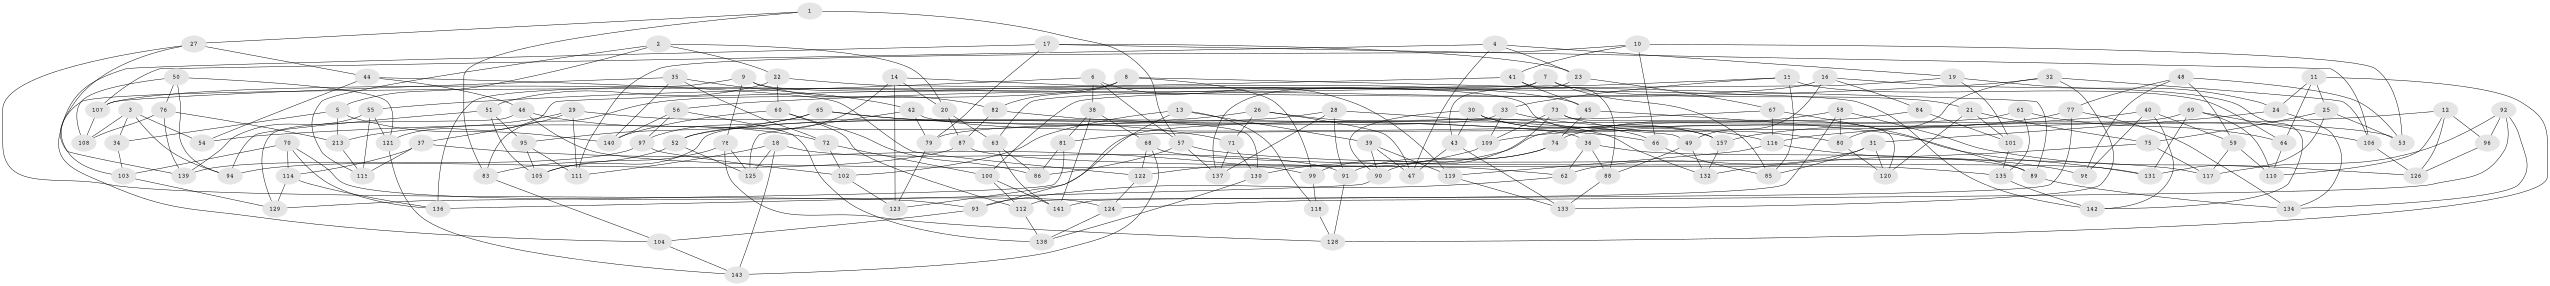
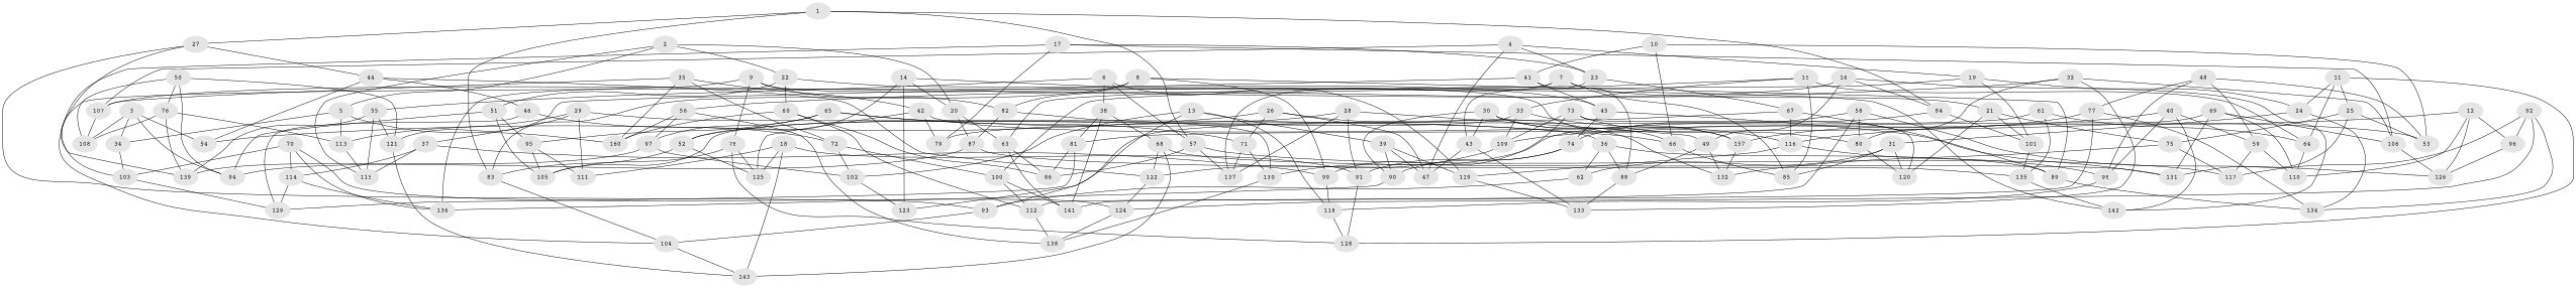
  graph {
    fontname="Courier Prime"
    node [color=gray90 fontname="Courier Prime" style=filled]
    edge [fontname="Courier Prime"]
    1
    27
    57
    83
    84
    93
    44
    139
    137
    86
    117
    104
    101
    130
    2
    5
    20
    22
    115
    34
-   113 [label=213]
-   140
+   113
+   140 [label=160]
    63
    87
    142
    51
    60
    3
    54
    94
    108
    103
    4
    19
    23
    47
    107
    24
    100
    43
    67
    6
    38
    55
    119
    68
    81
    141
    121
    61
    64
    79
    135
    133
    7
    21
    85
    75
    120
    129
    8
    82
    89
    99
    134
    118
    9
    78
    n69 [label=157]
    136
    128
    125
    105
    132
    10
    41
    53
    66
    111
    45
    88
    11
    25
    31
    131
    110
    12
    96
    116
    126
    98
    13
    39
    102
    90
    123
    14
    52
    74
    15
    33
    109
    16
    49
    17
    106
    143
    18
    91
    112
    95
    62
    26
    71
    46
    122
    28
    29
    36
    37
    114
    30
    32
    56
    80
    97
    138
    35
    42
    72
    40
    59
    124
    48
    77
    50
    76
    58
    65
    69
    70
    73
    92
    1 -- 27
    1 -- 57
    1 -- 83
+   1 -- 84
    27 -- 93
    27 -- 44
    27 -- 139
    57 -- 137
    57 -- 86
    57 -- 117
    83 -- 104
    84 -- 101
    84 -- 130
    93 -- 104
    44 -- 54
    44 -- 46
    44 -- 122
    104 -- 143
    101 -- 135
    130 -- 138
    2 -- 5
    2 -- 20
    2 -- 22
    2 -- 115
    5 -- 34
    5 -- 113
    5 -- 140
    20 -- 63
    20 -- 87
    22 -- 142
    22 -- 51
    22 -- 60
    34 -- 103
    113 -- 115
    63 -- 86
    63 -- 141
    87 -- 94
    87 -- 135
    51 -- 94
    51 -- 105
    51 -- 95
    60 -- 86
    60 -- 140
    60 -- 112
    3 -- 34
    3 -- 54
    3 -- 94
    3 -- 108
    103 -- 129
    4 -- 19
    4 -- 23
    4 -- 47
    4 -- 107
    19 -- 101
    19 -- 24
    19 -- 100
    23 -- 43
    23 -- 67
    107 -- 108
    24 -- 134
    24 -- 31
    100 -- 141
    100 -- 112
    43 -- 47
    43 -- 133
    67 -- 89
    67 -- 116
    67 -- 123
    6 -- 57
    6 -- 38
    6 -- 55
    6 -- 119
    38 -- 68
    38 -- 81
    38 -- 141
    55 -- 139
    55 -- 115
    55 -- 121
    119 -- 133
    68 -- 131
    68 -- 143
    68 -- 122
    81 -- 86
    81 -- 129
    121 -- 143
    61 -- 64
    61 -- 79
    61 -- 135
    64 -- 110
-   79 -- 123
    135 -- 142
    7 -- 137
    7 -- 103
    7 -- 21
    7 -- 85
    21 -- 101
    21 -- 75
    21 -- 120
    75 -- 117
    75 -- 132
    8 -- 83
    8 -- 82
    8 -- 89
    8 -- 99
    82 -- 130
    82 -- 87
    89 -- 134
    99 -- 118
    118 -- 128
    9 -- 82
    9 -- 78
    9 -- n69
    9 -- 136
    78 -- 128
    78 -- 125
    78 -- 105
    n69 -- 132
    10 -- 41
    10 -- 53
    10 -- 66
-   10 -- 111
    41 -- 121
    41 -- 45
    41 -- 88
    66 -- 85
    45 -- 131
    45 -- 74
    88 -- 133
    11 -- 24
    11 -- 64
    11 -- 128
    11 -- 25
    25 -- 75
    25 -- 53
    25 -- 131
    31 -- 85
    31 -- 120
    31 -- 62
    12 -- 110
    12 -- 96
    12 -- 116
    12 -- 126
    96 -- 126
    116 -- 119
    116 -- 98
+   98 -- 118
    13 -- 93
    13 -- 118
    13 -- 39
    13 -- 102
    39 -- 47
    39 -- 119
    39 -- 90
    102 -- 123
    90 -- 136
    14 -- 20
    14 -- 45
    14 -- 123
    14 -- 52
    52 -- 83
    52 -- 125
    74 -- 90
    74 -- 91
    15 -- 63
    15 -- 64
    15 -- 85
    15 -- 33
    33 -- 105
    33 -- 116
    33 -- 109
    109 -- 122
    16 -- 84
    16 -- 142
    16 -- 107
    16 -- 49
    49 -- 132
    49 -- 88
    17 -- 104
    17 -- 23
    17 -- 79
    17 -- 106
    106 -- 126
    18 -- 125
    18 -- 111
    18 -- 143
    18 -- 91
    91 -- 128
    112 -- 138
    95 -- 105
    95 -- 111
    62 -- 93
    26 -- 54
    26 -- 47
    26 -- 132
    26 -- 71
    71 -- 137
    71 -- 130
    46 -- 129
-   46 -- 62
    46 -- 72
    122 -- 124
    28 -- 137
    28 -- 52
    28 -- 49
    28 -- 91
    29 -- 113
    29 -- 111
    29 -- 36
    29 -- 37
    36 -- 89
    36 -- 88
    36 -- 62
    37 -- 115
    37 -- 99
    37 -- 114
    114 -- 129
    114 -- 136
    30 -- 43
    30 -- n69
    30 -- 66
    30 -- 90
    32 -- 133
    32 -- 106
    32 -- 56
    32 -- 80
    56 -- 140
    56 -- 97
    56 -- 138
    80 -- 120
    97 -- 139
    97 -- 102
    35 -- 140
    35 -- 107
    35 -- 42
    35 -- 72
    42 -- 79
    42 -- 125
    42 -- 53
    72 -- 100
    72 -- 102
    40 -- 142
    40 -- 98
    40 -- 109
    40 -- 59
    59 -- 117
    59 -- 110
    124 -- 138
    48 -- 53
    48 -- 98
    48 -- 59
    48 -- 77
    77 -- 134
    77 -- n69
    77 -- 112
    50 -- 94
    50 -- 108
    50 -- 121
    50 -- 76
    76 -- 139
    76 -- 113
    76 -- 108
    58 -- 141
    58 -- 126
    58 -- 74
    58 -- 80
    65 -- 66
    65 -- 95
    65 -- 71
    65 -- 97
    69 -- 81
    69 -- 131
    69 -- 110
    69 -- 106
    70 -- 103
    70 -- 136
    70 -- 114
    70 -- 124
    73 -- 120
    73 -- 99
    73 -- 109
    73 -- 80
    92 -- 117
    92 -- 134
    92 -- 96
    92 -- 124
  }
